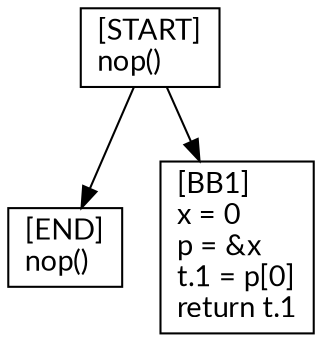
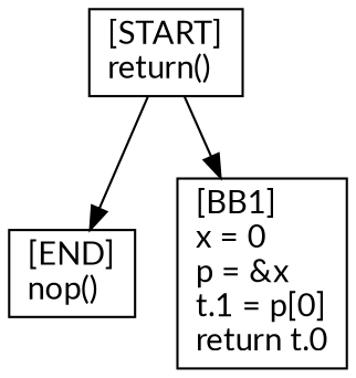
  digraph {
    fontname=Lato
    node [fontname=Lato shape=box]
    edge [fontname=Lato]
    n1 [label="[END]\lnop()\l"]
-   n2 [label="[START]\lnop()\l"]
-   n3 [label="[BB1]\lx = 0\lp = &x\lt.1 = p[0]\lreturn t.1\l"]
+   n2 [label="[START]\lreturn()\l"]
+   n3 [label="[BB1]\lx = 0\lp = &x\lt.1 = p[0]\lreturn t.0\l"]
    n2 -> n1
    n2 -> n3
  }
